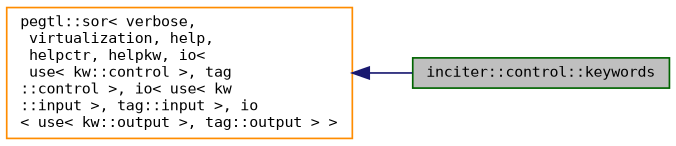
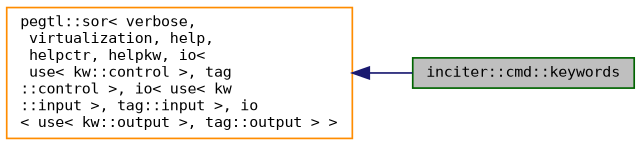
  digraph {
    rankdir=LR
    fontname="DejaVu Sans Mono"
    node [fontname="DejaVu Sans Mono" fontsize=9 shape=record]
-   n1 [color=darkgreen fillcolor=grey75 fontcolor=black height=0.2 label="inciter::control::keywords" style=filled width=0.4]
+   n1 [color=darkgreen fillcolor=grey75 fontcolor=black height=0.2 label="inciter::cmd::keywords" style=filled width=0.4]
    n2 [color=darkorange height=0.2 label="pegtl::sor\< verbose,\l virtualization, help,\l helpctr, helpkw, io\<\l use\< kw::control \>, tag\l::control \>, io\< use\< kw\l::input \>, tag::input \>, io\l\< use\< kw::output \>, tag::output \> \>" width=0.4]
    n2 -> n1 [color=midnightblue dir=back fontname="DejaVu Sans Mono" fontsize=9 labelfontname="sans-serif" labelfontsize=9 style=solid]
  }
